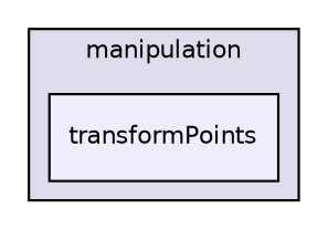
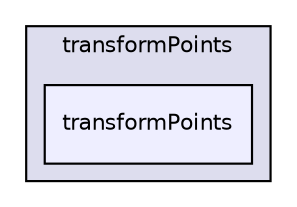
  digraph {
    compound=true
    n1 [fillcolor="#eeeeff" fontname=Helvetica fontsize=10 label=transformPoints pencolor=black shape=box style=filled]
    subgraph cluster_1 {
      bgcolor="#ddddee"
      fontname=Helvetica
      fontsize=10
-     label=manipulation
+     label=transformPoints
      pencolor=black
      n1
    }
  }
